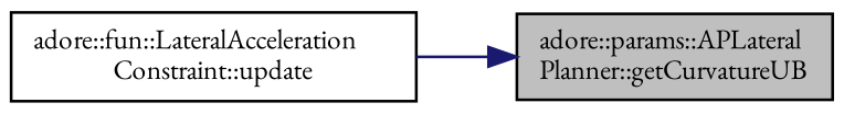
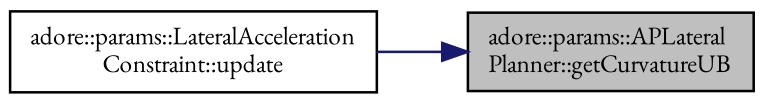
  digraph {
    rankdir=RL
    fontname="EB Garamond"
    node [color=black fontname="EB Garamond" fontsize=10 shape=record style=filled]
    n1 [fillcolor=grey75 fontcolor=black height=0.2 label="adore::params::APLateral\lPlanner::getCurvatureUB" width=0.4]
-   n2 [fillcolor=white height=0.2 label="adore::fun::LateralAcceleration\lConstraint::update" width=0.4]
+   n2 [fillcolor=white height=0.2 label="adore::params::LateralAcceleration\lConstraint::update" width=0.4]
    n1 -> n2 [color=midnightblue dir=back fontname="EB Garamond" fontsize=10 labelfontname=Helvetica labelfontsize=10 style=solid]
  }
